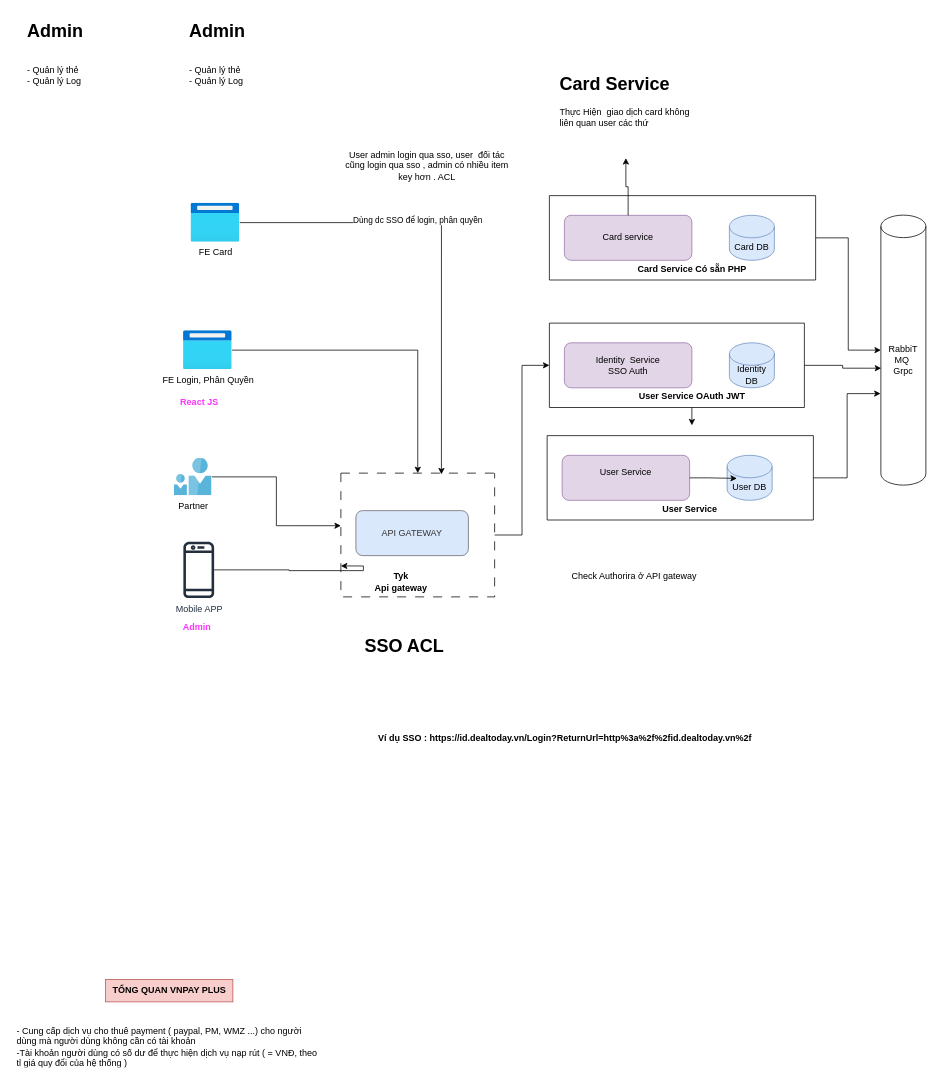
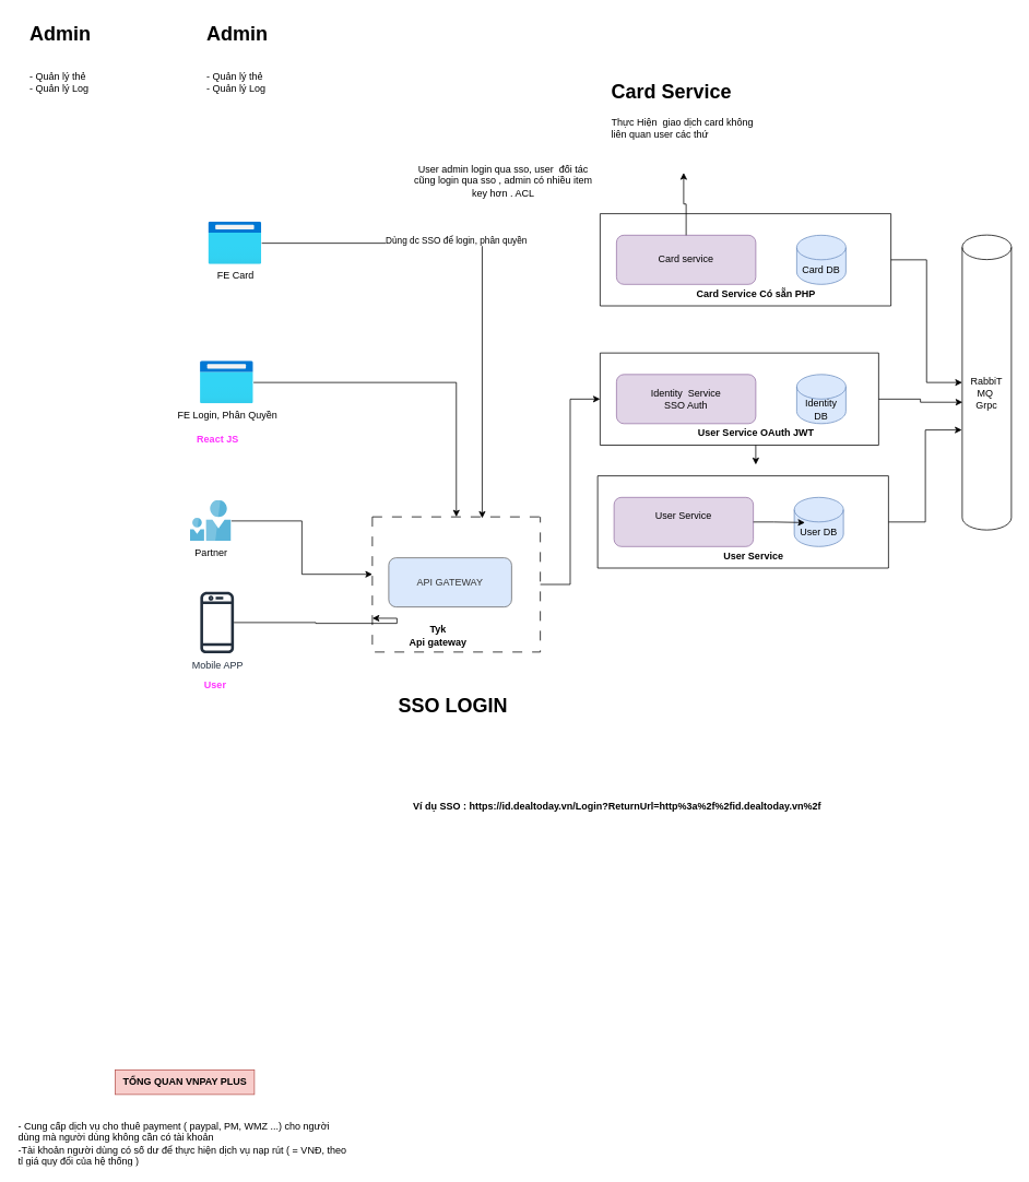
  <mxCell id="0" />
  <mxCell id="1" parent="0" />
  <mxCell id="2" style="edgeStyle=orthogonalEdgeStyle;rounded=0;orthogonalLoop=1;jettySize=auto;html=1;entryX=0;entryY=0.5;entryDx=0;entryDy=0;" parent="1" source="3" target="6" edge="1"><mxGeometry relative="1" as="geometry" /></mxCell>
  <mxCell id="3" value="API GATEWAY" style="swimlane;startSize=0;fontColor=none;noLabel=1;dashed=1;dashPattern=12 12;" parent="1" vertex="1"><mxGeometry x="454" y="630" width="205" height="165" as="geometry" /></mxCell>
  <mxCell id="4" value="API GATEWAY" style="rounded=1;whiteSpace=wrap;html=1;fillColor=#dae8fc;fontColor=#333333;strokeColor=#666666;" parent="3" vertex="1"><mxGeometry x="20" y="50" width="150" height="60" as="geometry" /></mxCell>
  <mxCell id="5" value="&lt;b&gt;Tyk&lt;/b&gt;&lt;div&gt;&lt;b&gt;Api gateway&lt;/b&gt;&lt;/div&gt;" style="text;html=1;align=center;verticalAlign=middle;resizable=0;points=[];autosize=1;strokeColor=none;fillColor=none;" parent="3" vertex="1"><mxGeometry x="35" y="125" width="90" height="40" as="geometry" /></mxCell>
  <mxCell id="6" value="Post" style="swimlane;startSize=0;rounded=1;shadow=0;fontColor=none;labelBackgroundColor=none;noLabel=1;" parent="1" vertex="1"><mxGeometry x="732" y="430" width="340" height="112.5" as="geometry" /></mxCell>
  <mxCell id="7" style="edgeStyle=orthogonalEdgeStyle;rounded=0;orthogonalLoop=1;jettySize=auto;html=1;" parent="6" source="8" edge="1"><mxGeometry relative="1" as="geometry"><mxPoint x="190" y="136.25" as="targetPoint" /></mxGeometry></mxCell>
  <mxCell id="8" value="&lt;b&gt;User Service OAuth JWT&lt;br&gt;&lt;/b&gt;" style="text;html=1;align=center;verticalAlign=middle;resizable=0;points=[];autosize=1;strokeColor=none;fillColor=none;" parent="6" vertex="1"><mxGeometry x="110" y="82.5" width="160" height="30" as="geometry" /></mxCell>
  <mxCell id="9" value="&lt;div&gt;Identity&amp;nbsp; Service&lt;/div&gt;&lt;div&gt;SSO Auth &lt;br&gt;&lt;/div&gt;" style="rounded=1;whiteSpace=wrap;html=1;fillColor=#e1d5e7;strokeColor=#9673a6;" parent="6" vertex="1"><mxGeometry x="20" y="26.25" width="170" height="60" as="geometry" /></mxCell>
  <mxCell id="10" value="Identity DB" style="shape=cylinder3;whiteSpace=wrap;html=1;boundedLbl=1;backgroundOutline=1;size=15;fillColor=#dae8fc;strokeColor=#6c8ebf;" parent="6" vertex="1"><mxGeometry x="240" y="26.25" width="60" height="60" as="geometry" /></mxCell>
  <mxCell id="11" value="TỔNG QUAN VNPAY PLUS" style="text;html=1;align=center;verticalAlign=middle;resizable=0;points=[];autosize=1;strokeColor=#b85450;fillColor=#f8cecc;fontStyle=1" parent="1" vertex="1"><mxGeometry x="140" y="1305" width="170" height="30" as="geometry" /></mxCell>
  <mxCell id="12" value="Partner" style="image;sketch=0;aspect=fixed;html=1;points=[];align=center;fontSize=12;image=img/lib/mscae/Two_User_Icon.svg;" parent="1" vertex="1"><mxGeometry x="232" y="610" width="50" height="50" as="geometry" /></mxCell>
  <mxCell id="13" style="edgeStyle=orthogonalEdgeStyle;rounded=0;orthogonalLoop=1;jettySize=auto;html=1;entryX=0;entryY=0.425;entryDx=0;entryDy=0;entryPerimeter=0;" parent="1" source="12" target="3" edge="1"><mxGeometry relative="1" as="geometry" /></mxCell>
  <mxCell id="14" style="edgeStyle=orthogonalEdgeStyle;rounded=0;orthogonalLoop=1;jettySize=auto;html=1;entryX=0;entryY=0.75;entryDx=0;entryDy=0;" parent="1" source="15" target="3" edge="1"><mxGeometry relative="1" as="geometry"><Array as="points"><mxPoint x="385" y="759" /><mxPoint x="385" y="760" /><mxPoint x="484" y="760" /></Array></mxGeometry></mxCell>
  <mxCell id="15" value="Mobile APP" style="sketch=0;outlineConnect=0;fontColor=#232F3E;gradientColor=none;fillColor=#232F3D;strokeColor=none;dashed=0;verticalLabelPosition=bottom;verticalAlign=top;align=center;html=1;fontSize=12;fontStyle=0;aspect=fixed;pointerEvents=1;shape=mxgraph.aws4.mobile_client;" parent="1" vertex="1"><mxGeometry x="244" y="720" width="41" height="78" as="geometry" /></mxCell>
  <mxCell id="16" value="Post" style="swimlane;startSize=0;rounded=1;shadow=0;fontColor=none;labelBackgroundColor=none;noLabel=1;" parent="1" vertex="1"><mxGeometry x="729" y="580" width="355" height="112.5" as="geometry" /></mxCell>
  <mxCell id="17" value="&lt;b&gt;User Service&lt;br&gt;&lt;/b&gt;" style="text;html=1;align=center;verticalAlign=middle;resizable=0;points=[];autosize=1;strokeColor=none;fillColor=none;" parent="16" vertex="1"><mxGeometry x="140" y="82.5" width="100" height="30" as="geometry" /></mxCell>
  <mxCell id="18" value="&lt;div&gt;User Service&lt;/div&gt;&lt;div&gt;&lt;br&gt;&lt;/div&gt;" style="rounded=1;whiteSpace=wrap;html=1;fillColor=#e1d5e7;strokeColor=#9673a6;" parent="16" vertex="1"><mxGeometry x="20" y="26.25" width="170" height="60" as="geometry" /></mxCell>
  <mxCell id="19" value="User DB" style="shape=cylinder3;whiteSpace=wrap;html=1;boundedLbl=1;backgroundOutline=1;size=15;fillColor=#dae8fc;strokeColor=#6c8ebf;" parent="16" vertex="1"><mxGeometry x="240" y="26.25" width="60" height="60" as="geometry" /></mxCell>
  <mxCell id="20" style="edgeStyle=orthogonalEdgeStyle;rounded=0;orthogonalLoop=1;jettySize=auto;html=1;entryX=0.217;entryY=0.513;entryDx=0;entryDy=0;entryPerimeter=0;" parent="16" source="18" target="19" edge="1"><mxGeometry relative="1" as="geometry" /></mxCell>
  <mxCell id="21" value="&lt;div&gt;- Cung cấp dịch vụ cho thuê payment ( paypal, PM, WMZ ...) cho người dùng mà người dùng không cần có tài khoản &lt;br&gt;&lt;/div&gt;&lt;div&gt;-Tài khoản người dùng có số dư để thực hiện dịch vụ nạp rút ( = VNĐ, theo tỉ giá quy đổi của hệ thống ) &lt;br&gt;&lt;/div&gt;&lt;div&gt;&lt;br&gt;&lt;/div&gt;" style="text;html=1;whiteSpace=wrap;overflow=hidden;rounded=0;" parent="1" vertex="1"><mxGeometry x="20" y="1360" width="410" height="60" as="geometry" /></mxCell>
  <mxCell id="22" style="edgeStyle=orthogonalEdgeStyle;rounded=0;orthogonalLoop=1;jettySize=auto;html=1;" parent="1" source="23" target="3" edge="1"><mxGeometry relative="1" as="geometry" /></mxCell>
  <mxCell id="23" value="FE Login, Phân Quyền" style="image;aspect=fixed;html=1;points=[];align=center;fontSize=12;image=img/lib/azure2/general/Browser.svg;" parent="1" vertex="1"><mxGeometry x="244" y="440" width="65" height="52" as="geometry" /></mxCell>
  <mxCell id="24" value="React JS" style="text;html=1;align=center;verticalAlign=middle;resizable=0;points=[];autosize=1;strokeColor=none;fillColor=none;fontStyle=1;fontColor=#FF33FF;" parent="1" vertex="1"><mxGeometry x="229.5" y="520" width="70" height="30" as="geometry" /></mxCell>
- <mxCell id="25" value="Admin" style="text;html=1;align=center;verticalAlign=middle;resizable=0;points=[];autosize=1;strokeColor=none;fillColor=none;fontStyle=1;fontColor=#FF33FF;" parent="1" vertex="1"><mxGeometry x="237" y="820" width="50" height="30" as="geometry" /></mxCell>
- <mxCell id="26" value="&lt;h1 style=&quot;margin-top: 0px;&quot;&gt;SSO ACL&lt;/h1&gt;" style="text;html=1;whiteSpace=wrap;overflow=hidden;rounded=0;" vertex="1" parent="1"><mxGeometry x="484" y="840" width="300" height="120" as="geometry" /></mxCell>
+ <mxCell id="25" value="User" style="text;html=1;align=center;verticalAlign=middle;resizable=0;points=[];autosize=1;strokeColor=none;fillColor=none;fontStyle=1;fontColor=#FF33FF;" parent="1" vertex="1"><mxGeometry x="237" y="820" width="50" height="30" as="geometry" /></mxCell>
+ <mxCell id="26" value="&lt;h1 style=&quot;margin-top: 0px;&quot;&gt;SSO LOGIN&lt;/h1&gt;" style="text;html=1;whiteSpace=wrap;overflow=hidden;rounded=0;" vertex="1" parent="1"><mxGeometry x="484" y="840" width="300" height="120" as="geometry" /></mxCell>
  <mxCell id="27" style="edgeStyle=orthogonalEdgeStyle;rounded=0;orthogonalLoop=1;jettySize=auto;html=1;" edge="1" parent="1" source="28" target="39"><mxGeometry relative="1" as="geometry" /></mxCell>
  <mxCell id="28" value="Post" style="swimlane;startSize=0;rounded=1;shadow=0;fontColor=none;labelBackgroundColor=none;noLabel=1;" vertex="1" parent="1"><mxGeometry x="732" y="260" width="355" height="112.5" as="geometry" /></mxCell>
  <mxCell id="29" value="&lt;b&gt;Card Service Có sẵn PHP&lt;br&gt;&lt;/b&gt;" style="text;html=1;align=center;verticalAlign=middle;resizable=0;points=[];autosize=1;strokeColor=none;fillColor=none;" vertex="1" parent="28"><mxGeometry x="105" y="82.5" width="170" height="30" as="geometry" /></mxCell>
  <mxCell id="30" value="&lt;div&gt;Card service&lt;/div&gt;" style="rounded=1;whiteSpace=wrap;html=1;fillColor=#e1d5e7;strokeColor=#9673a6;" vertex="1" parent="28"><mxGeometry x="20" y="26.25" width="170" height="60" as="geometry" /></mxCell>
  <mxCell id="31" value="Card DB" style="shape=cylinder3;whiteSpace=wrap;html=1;boundedLbl=1;backgroundOutline=1;size=15;fillColor=#dae8fc;strokeColor=#6c8ebf;" vertex="1" parent="28"><mxGeometry x="240" y="26.25" width="60" height="60" as="geometry" /></mxCell>
  <mxCell id="32" value="&lt;h1 style=&quot;margin-top: 0px;&quot;&gt;Card Service&lt;/h1&gt;&lt;p&gt;Thực Hiện&amp;nbsp; giao dịch card không liên quan user các thứ&lt;/p&gt;" style="text;html=1;whiteSpace=wrap;overflow=hidden;rounded=0;" vertex="1" parent="1"><mxGeometry x="744" y="90" width="180" height="120" as="geometry" /></mxCell>
  <mxCell id="33" value="FE Card" style="image;aspect=fixed;html=1;points=[];align=center;fontSize=12;image=img/lib/azure2/general/Browser.svg;" vertex="1" parent="1"><mxGeometry x="254" y="270" width="65" height="52" as="geometry" /></mxCell>
  <mxCell id="34" style="edgeStyle=orthogonalEdgeStyle;rounded=0;orthogonalLoop=1;jettySize=auto;html=1;entryX=0.654;entryY=0.01;entryDx=0;entryDy=0;entryPerimeter=0;" edge="1" parent="1" source="33" target="3"><mxGeometry relative="1" as="geometry" /></mxCell>
  <mxCell id="35" value="Dùng dc SSO để login, phân quyền&amp;nbsp;" style="edgeLabel;html=1;align=center;verticalAlign=middle;resizable=0;points=[];" vertex="1" connectable="0" parent="34"><mxGeometry x="-0.214" y="4" relative="1" as="geometry"><mxPoint as="offset" /></mxGeometry></mxCell>
- <mxCell id="36" value="User admin login qua sso, user&amp;nbsp; đối tác cũng login qua sso , admin có nhiều item key hơn . ACL" style="text;html=1;align=center;verticalAlign=middle;whiteSpace=wrap;rounded=0;" vertex="1" parent="1"><mxGeometry x="454" y="190" width="230" height="60" as="geometry" /></mxCell>
- <mxCell id="37" value="Check Authorira ở API gateway&amp;nbsp;" style="text;html=1;align=center;verticalAlign=middle;whiteSpace=wrap;rounded=0;" vertex="1" parent="1"><mxGeometry x="732" y="738" width="230" height="60" as="geometry" /></mxCell>
+ <mxCell id="36" value="User admin login qua sso, user&amp;nbsp; đối tác cũng login qua sso , admin có nhiều item key hơn . ACL" style="text;html=1;align=center;verticalAlign=middle;whiteSpace=wrap;rounded=0;" vertex="1" parent="1"><mxGeometry x="499" y="190" width="230" height="60" as="geometry" /></mxCell>
  <mxCell id="38" value="" style="edgeStyle=orthogonalEdgeStyle;rounded=0;orthogonalLoop=1;jettySize=auto;html=1;" edge="1" parent="1" source="30" target="32"><mxGeometry relative="1" as="geometry" /></mxCell>
  <mxCell id="39" value="RabbiT MQ&amp;nbsp;&lt;div&gt;Grpc&lt;/div&gt;" style="shape=cylinder3;whiteSpace=wrap;html=1;boundedLbl=1;backgroundOutline=1;size=15;" vertex="1" parent="1"><mxGeometry x="1174" y="286" width="60" height="360" as="geometry" /></mxCell>
  <mxCell id="40" style="edgeStyle=orthogonalEdgeStyle;rounded=0;orthogonalLoop=1;jettySize=auto;html=1;entryX=0.007;entryY=0.567;entryDx=0;entryDy=0;entryPerimeter=0;" edge="1" parent="1" source="6" target="39"><mxGeometry relative="1" as="geometry" /></mxCell>
  <mxCell id="41" style="edgeStyle=orthogonalEdgeStyle;rounded=0;orthogonalLoop=1;jettySize=auto;html=1;entryX=-0.007;entryY=0.661;entryDx=0;entryDy=0;entryPerimeter=0;" edge="1" parent="1" source="16" target="39"><mxGeometry relative="1" as="geometry" /></mxCell>
  <mxCell id="42" value="&lt;h1 style=&quot;margin-top: 0px;&quot;&gt;Admin&lt;/h1&gt;&lt;div&gt;&lt;br&gt;&lt;/div&gt;&lt;div&gt;- Quản lý thẻ&lt;/div&gt;&lt;div&gt;- Quản lý Log&lt;/div&gt;" style="text;html=1;whiteSpace=wrap;overflow=hidden;rounded=0;" vertex="1" parent="1"><mxGeometry x="34" y="20" width="180" height="120" as="geometry" /></mxCell>
  <mxCell id="43" value="&lt;h1 style=&quot;margin-top: 0px;&quot;&gt;Admin&lt;/h1&gt;&lt;div&gt;&lt;br&gt;&lt;/div&gt;&lt;div&gt;- Quản lý thẻ&lt;/div&gt;&lt;div&gt;- Quản lý Log&lt;/div&gt;" style="text;html=1;whiteSpace=wrap;overflow=hidden;rounded=0;" vertex="1" parent="1"><mxGeometry x="250" y="20" width="180" height="120" as="geometry" /></mxCell>
  <mxCell id="44" value="Ví dụ SSO : https://id.dealtoday.vn/Login?ReturnUrl=http%3a%2f%2fid.dealtoday.vn%2f" style="text;whiteSpace=wrap;fontStyle=1" vertex="1" parent="1"><mxGeometry x="502" y="970" width="570" height="40" as="geometry" /></mxCell>
